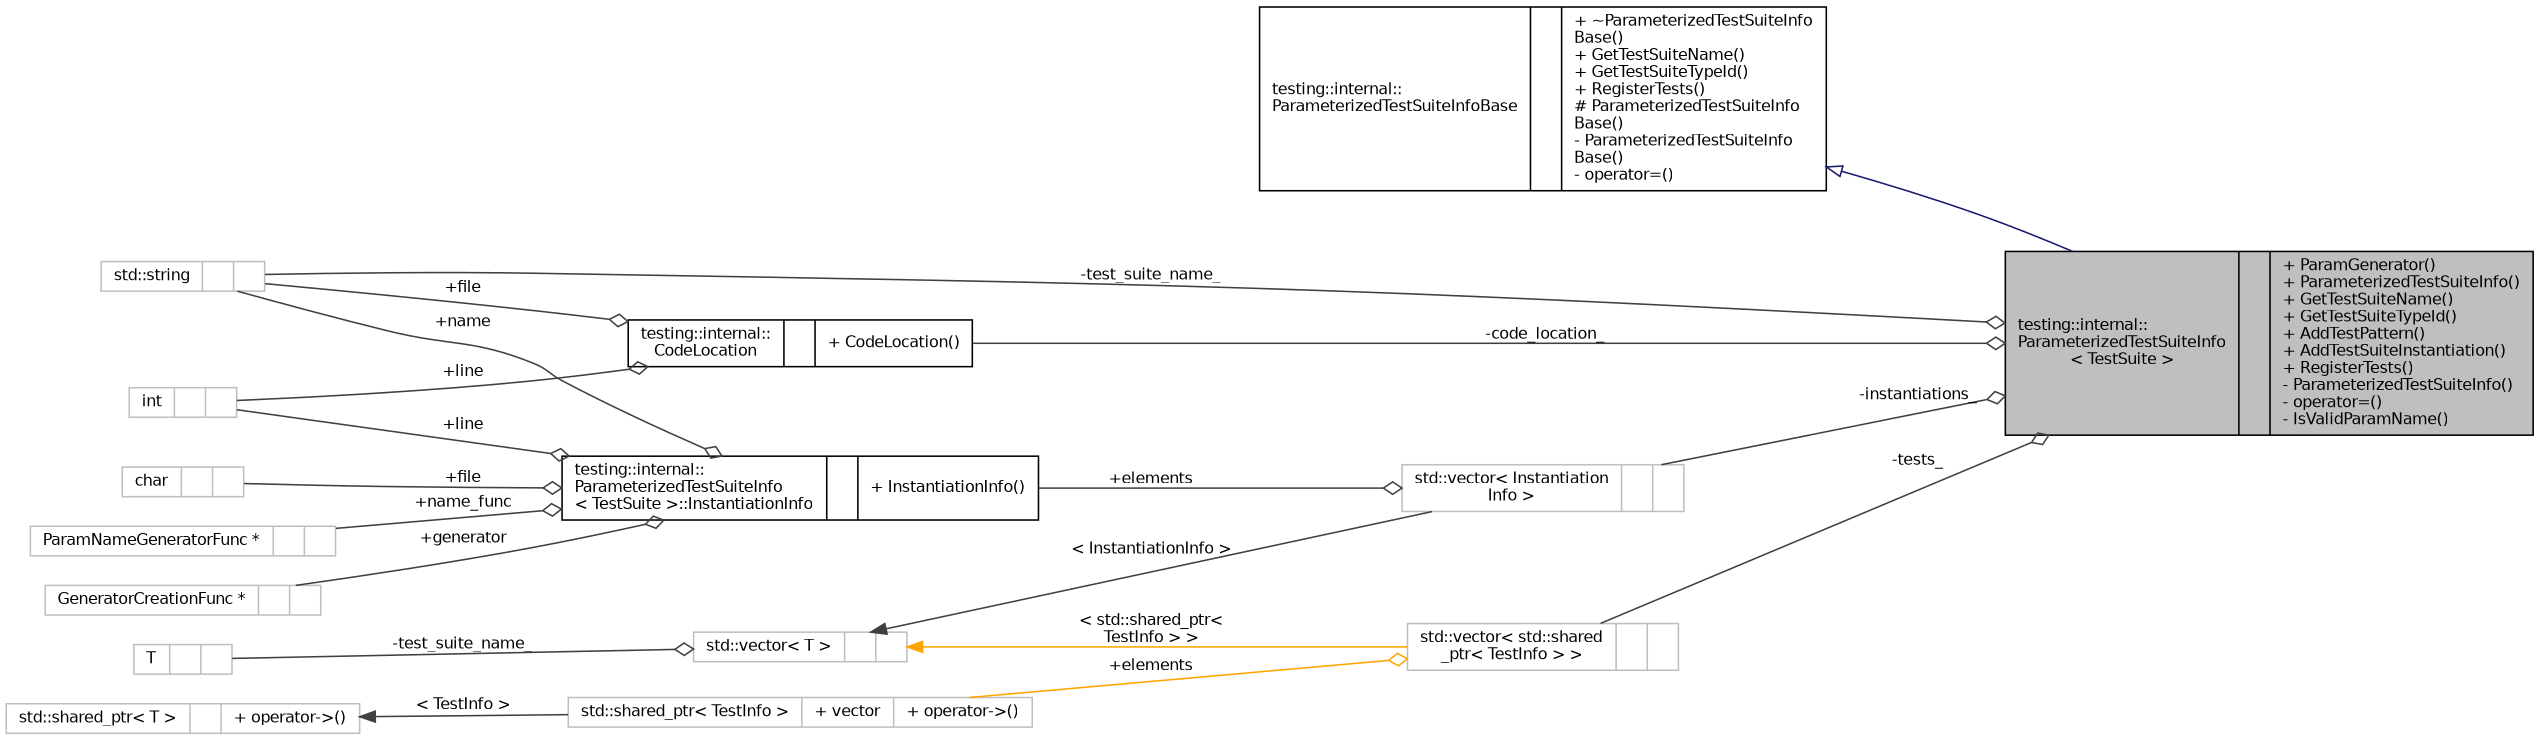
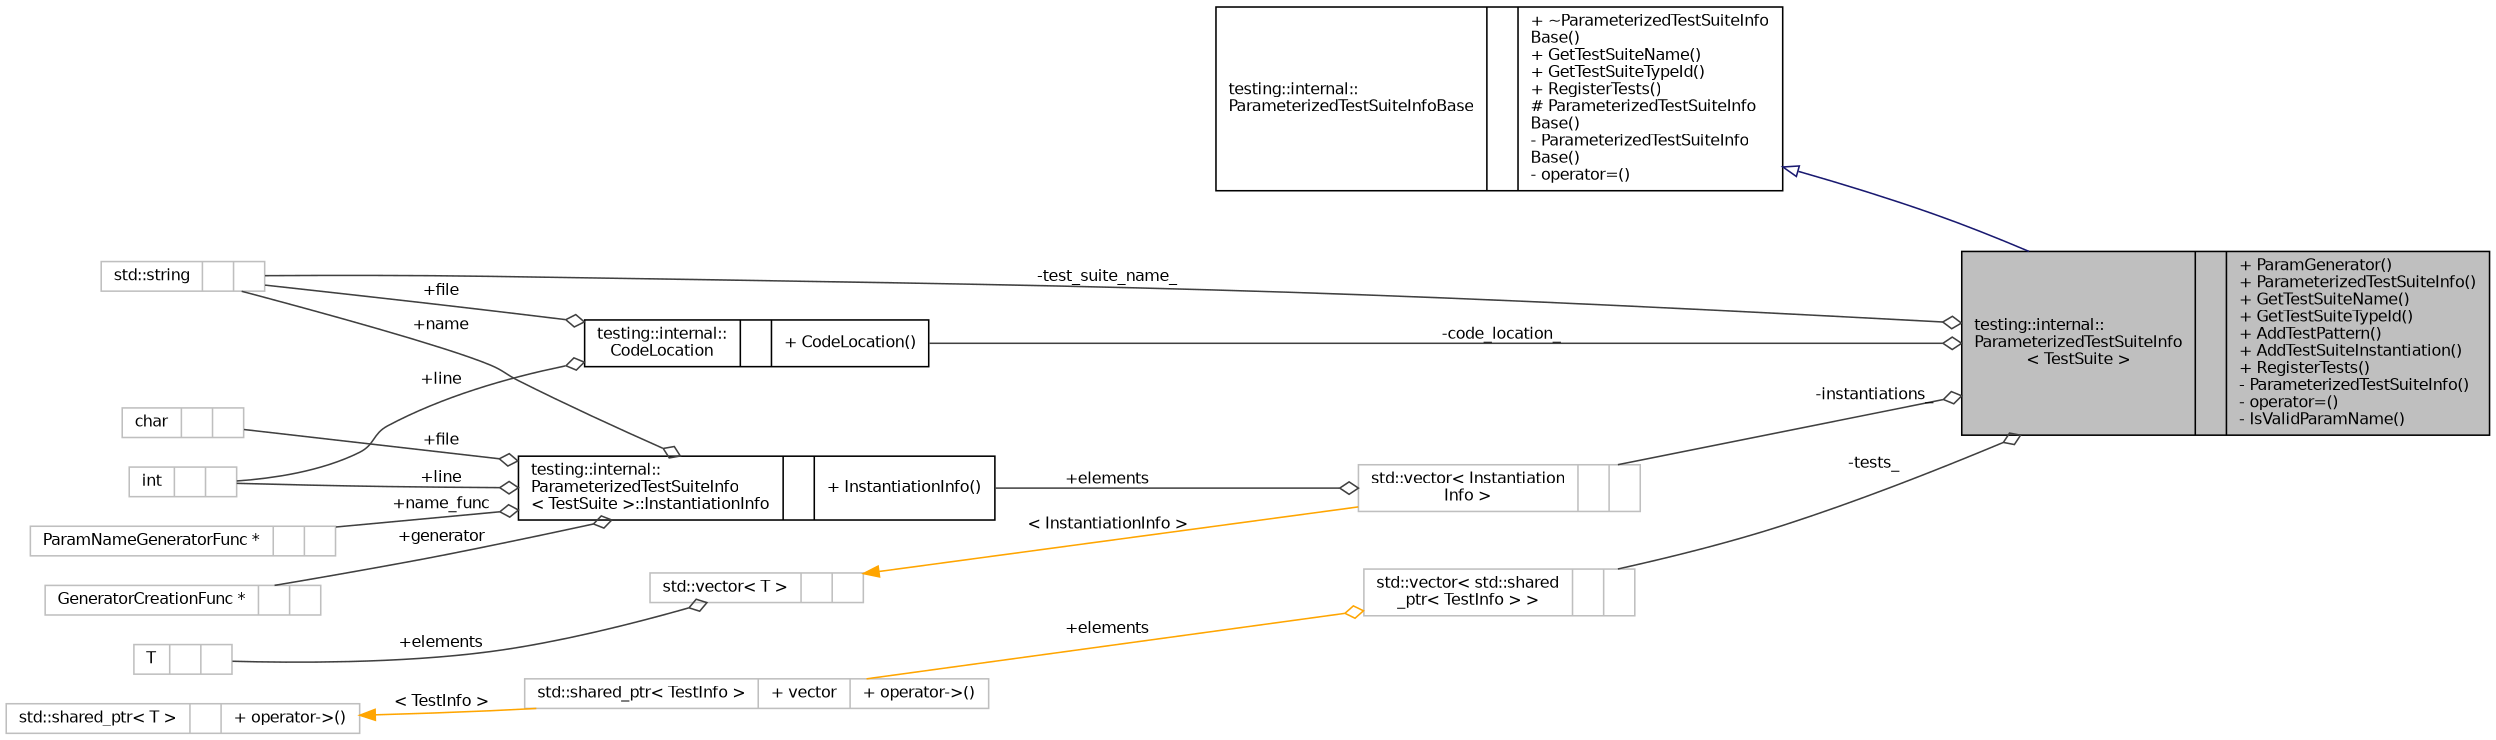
  digraph {
    rankdir=LR
    node [color=grey75 fontname=Helvetica fontsize=10 shape=record]
    edge [color=grey25 fontname=Helvetica fontsize=10 labelfontname=Helvetica labelfontsize=10 style=solid arrowhead=odiamond]
    n1 [color=black fillcolor=grey75 fontcolor=black height=0.2 label="{testing::internal::\lParameterizedTestSuiteInfo\l\< TestSuite \>\n||+ ParamGenerator()\l+ ParameterizedTestSuiteInfo()\l+ GetTestSuiteName()\l+ GetTestSuiteTypeId()\l+ AddTestPattern()\l+ AddTestSuiteInstantiation()\l+ RegisterTests()\l- ParameterizedTestSuiteInfo()\l- operator=()\l- IsValidParamName()\l}" style=filled width=0.4]
    n2 [color=black height=0.2 label="{testing::internal::\lParameterizedTestSuiteInfoBase\n||+ ~ParameterizedTestSuiteInfo\lBase()\l+ GetTestSuiteName()\l+ GetTestSuiteTypeId()\l+ RegisterTests()\l# ParameterizedTestSuiteInfo\lBase()\l- ParameterizedTestSuiteInfo\lBase()\l- operator=()\l}" width=0.4]
    n3 [height=0.2 label="{std::vector\< Instantiation\lInfo \>\n||}" width=0.4]
    n4 [color=black height=0.2 label="{testing::internal::\lParameterizedTestSuiteInfo\l\< TestSuite \>::InstantiationInfo\n||+ InstantiationInfo()\l}" width=0.4]
    n5 [height=0.2 label="{char\n||}" width=0.4]
    n6 [height=0.2 label="{int\n||}" width=0.4]
    n7 [color=black height=0.2 label="{testing::internal::\lCodeLocation\n||+ CodeLocation()\l}" width=0.4]
    n8 [height=0.2 label="{std::string\n||}" width=0.4]
    n9 [height=0.2 label="{ParamNameGeneratorFunc *\n||}" width=0.4]
    n10 [height=0.2 label="{GeneratorCreationFunc *\n||}" width=0.4]
    n11 [height=0.2 label="{std::vector\< T \>\n||}" width=0.4]
    n12 [height=0.2 label="{std::vector\< std::shared\l_ptr\< TestInfo \> \>\n||}" width=0.4]
    n13 [height=0.2 label="{T\n||}" width=0.4]
    n14 [height=0.2 label="{std::shared_ptr\< T \>\n||+ operator-\>()\l}" width=0.4]
    n15 [height=0.2 label="{std::shared_ptr\< TestInfo \>\n|+ vector\l|+ operator-\>()\l}" width=0.4]
    n2 -> n1 [arrowtail=onormal color=midnightblue dir=back arrowhead=""]
    n3 -> n1 [label=" -instantiations_"]
    n4 -> n3 [label=" +elements"]
    n5 -> n4 [label=" +file"]
    n6 -> n4 [label=" +line"]
    n6 -> n7 [label=" +line"]
    n7 -> n1 [label=" -code_location_"]
    n8 -> n1 [label=" -test_suite_name_"]
    n8 -> n4 [label=" +name"]
    n8 -> n7 [label=" +file"]
    n9 -> n4 [label=" +name_func"]
    n10 -> n4 [label=" +generator"]
-   n11 -> n3 [dir=back label=" \< InstantiationInfo \>" arrowhead=""]
-   n11 -> n12 [color=orange dir=back label=" \< std::shared_ptr\<\l TestInfo \> \>" arrowhead=""]
+   n11 -> n3 [color=orange dir=back label=" \< InstantiationInfo \>" arrowhead=""]
    n12 -> n1 [label=" -tests_"]
-   n13 -> n11 [label=" -test_suite_name_"]
-   n14 -> n15 [dir=back label=" \< TestInfo \>" arrowhead=""]
+   n13 -> n11 [label=" +elements"]
+   n14 -> n15 [color=orange dir=back label=" \< TestInfo \>" arrowhead=""]
    n15 -> n12 [color=orange label=" +elements"]
  }
